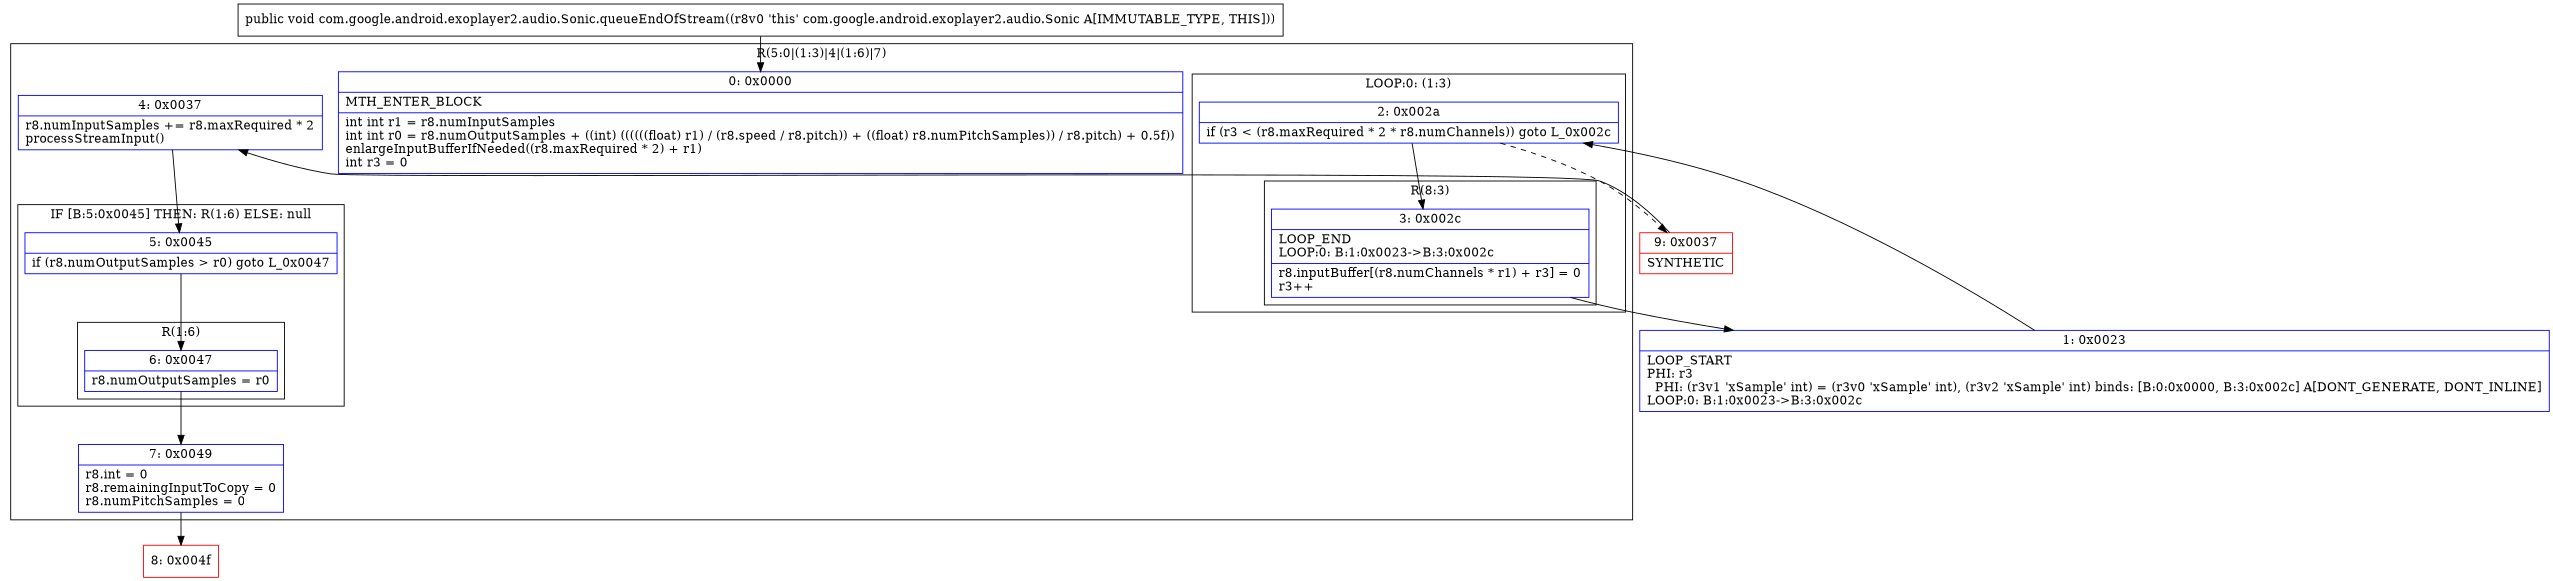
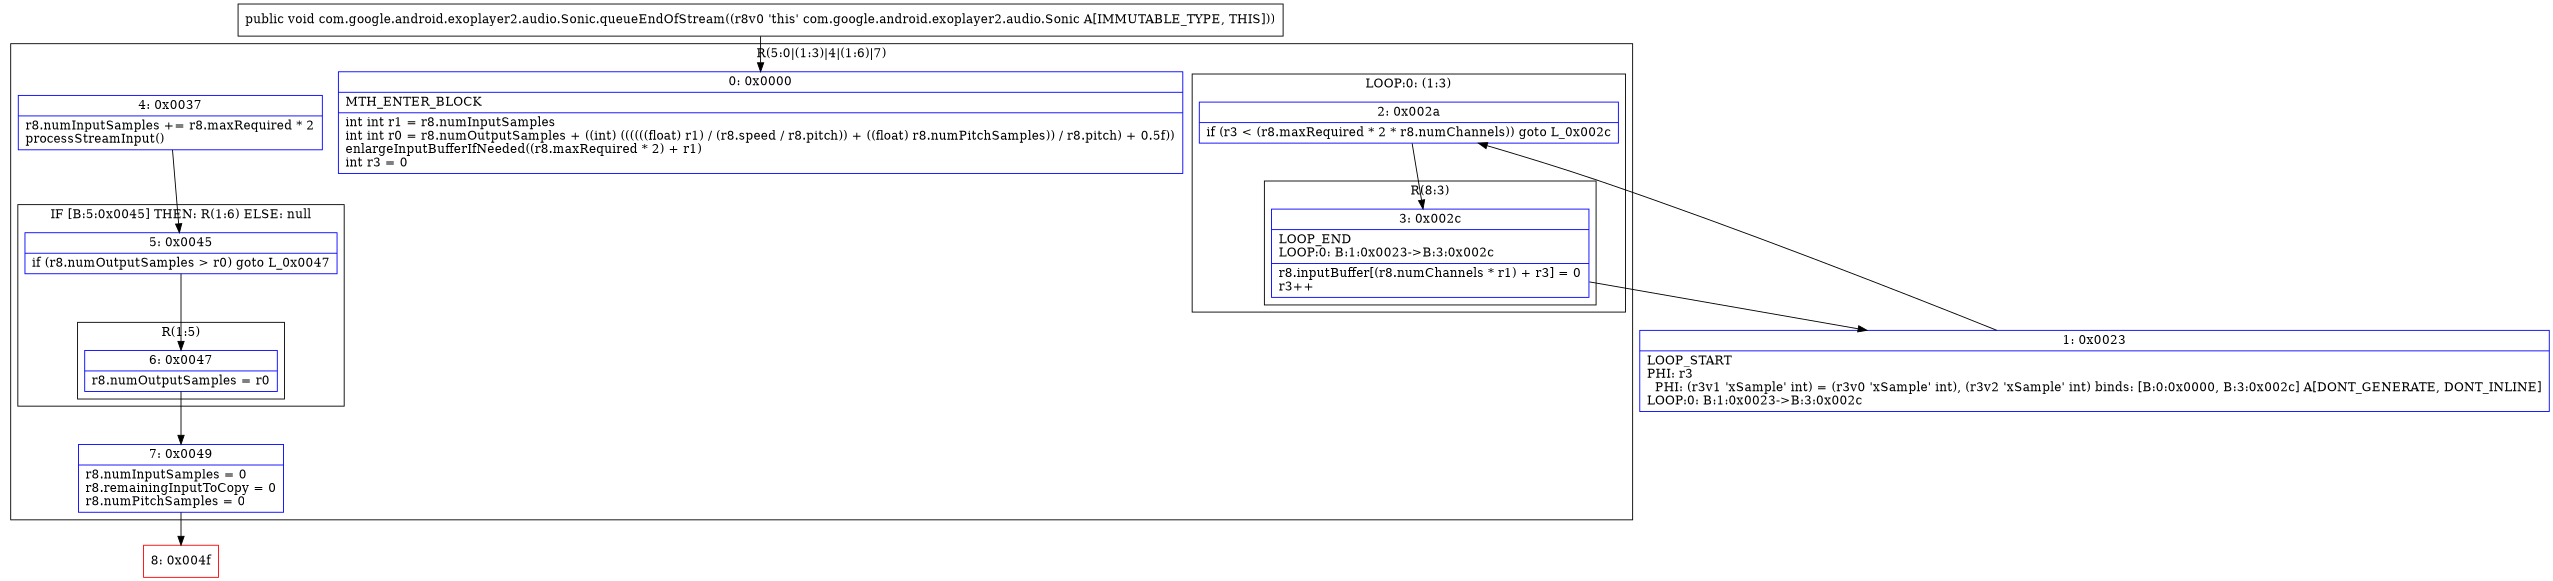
  digraph {
    node [color=blue shape=record]
    n1 [label="{3\:\ 0x002c|LOOP_END\lLOOP:0: B:1:0x0023\-\>B:3:0x002c\l|r8.inputBuffer[(r8.numChannels * r1) + r3] = 0\lr3++\l}"]
    n2 [label="{2\:\ 0x002a|if (r3 \< (r8.maxRequired * 2 * r8.numChannels)) goto L_0x002c\l}"]
    n3 [label="{6\:\ 0x0047|r8.numOutputSamples = r0\l}"]
    n4 [label="{5\:\ 0x0045|if (r8.numOutputSamples \> r0) goto L_0x0047\l}"]
    n5 [label="{0\:\ 0x0000|MTH_ENTER_BLOCK\l|int int r1 = r8.numInputSamples\lint int r0 = r8.numOutputSamples + ((int) ((((((float) r1) \/ (r8.speed \/ r8.pitch)) + ((float) r8.numPitchSamples)) \/ r8.pitch) + 0.5f))\lenlargeInputBufferIfNeeded((r8.maxRequired * 2) + r1)\lint r3 = 0\l}"]
    n6 [label="{4\:\ 0x0037|r8.numInputSamples += r8.maxRequired * 2\lprocessStreamInput()\l}"]
-   n7 [label="{7\:\ 0x0049|r8.int = 0\lr8.remainingInputToCopy = 0\lr8.numPitchSamples = 0\l}"]
+   n7 [label="{7\:\ 0x0049|r8.numInputSamples = 0\lr8.remainingInputToCopy = 0\lr8.numPitchSamples = 0\l}"]
    n8 [label="{1\:\ 0x0023|LOOP_START\lPHI: r3 \l  PHI: (r3v1 'xSample' int) = (r3v0 'xSample' int), (r3v2 'xSample' int) binds: [B:0:0x0000, B:3:0x002c] A[DONT_GENERATE, DONT_INLINE]\lLOOP:0: B:1:0x0023\-\>B:3:0x002c\l}"]
-   n9 [color=red label="{9\:\ 0x0037|SYNTHETIC\l}"]
    n10 [color=red label="{8\:\ 0x004f}"]
    n11 [label="{public void com.google.android.exoplayer2.audio.Sonic.queueEndOfStream((r8v0 'this' com.google.android.exoplayer2.audio.Sonic A[IMMUTABLE_TYPE, THIS])) }" color=""]
    subgraph cluster_1 {
      label="R(5:0|(1:3)|4|(1:6)|7)"
      n5
      n6
      n7
      subgraph cluster_2 {
        label="LOOP:0: (1:3)"
        n2
        subgraph cluster_3 {
          label="R(8:3)"
          n1
        }
      }
      subgraph cluster_4 {
        label="IF [B:5:0x0045] THEN: R(1:6) ELSE: null"
        n4
        subgraph cluster_5 {
-         label="R(1:6)"
+         label="R(1:5)"
          n3
        }
      }
    }
    n1 -> n8
    n2 -> n1
-   n2 -> n9 [style=dashed]
    n3 -> n7
    n4 -> n3
    n6 -> n4
    n7 -> n10
    n8 -> n2
-   n9 -> n6
    n11 -> n5
  }
